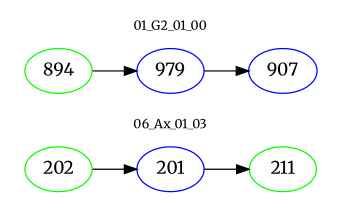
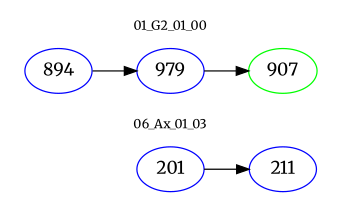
  digraph {
    fontname=Merriweather
    rankdir=LR
    node [color=green fontname=Merriweather]
    edge [color=black fontname=Merriweather]
-   n1 [label=202]
    n2 [color=blue label=201]
-   n3 [label=211]
-   n4 [label=894]
+   n3 [color=blue label=211]
+   n4 [color=blue label=894]
    n5 [color=blue label=979]
-   n6 [color=blue label=907]
+   n6 [label=907]
    subgraph cluster_1 {
      color=white
      fontsize=10
      label="06_Ax_01_03"
-     n1
      n2
      n3
    }
    subgraph cluster_2 {
      color=white
      fontsize=10
      label="01_G2_01_00"
      n4
      n5
      n6
    }
-   n1 -> n2
    n2 -> n3
    n4 -> n5
    n5 -> n6
  }
